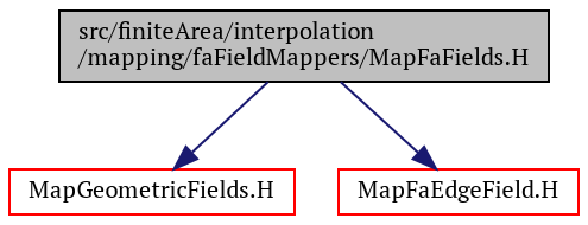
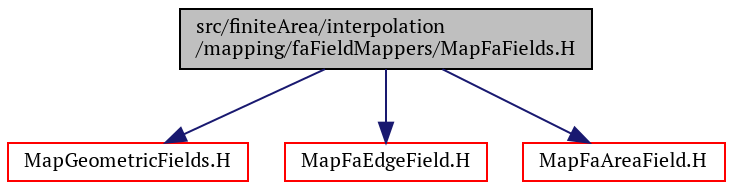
  digraph {
    fontname="PT Serif"
    node [color=red fontname="PT Serif" fontsize=10 shape=record]
    edge [color=midnightblue fontname="PT Serif" fontsize=10 labelfontname=Helvetica labelfontsize=10 style=solid]
    n1 [color=black fillcolor=grey75 fontcolor=black height=0.2 label="src/finiteArea/interpolation\l/mapping/faFieldMappers/MapFaFields.H" style=filled width=0.4]
    n2 [height=0.2 label="MapGeometricFields.H" width=0.4]
    n3 [height=0.2 label="MapFaEdgeField.H" width=0.4]
+   n4 [height=0.2 label="MapFaAreaField.H" width=0.4]
    n1 -> n2
    n1 -> n3
+   n1 -> n4
  }
